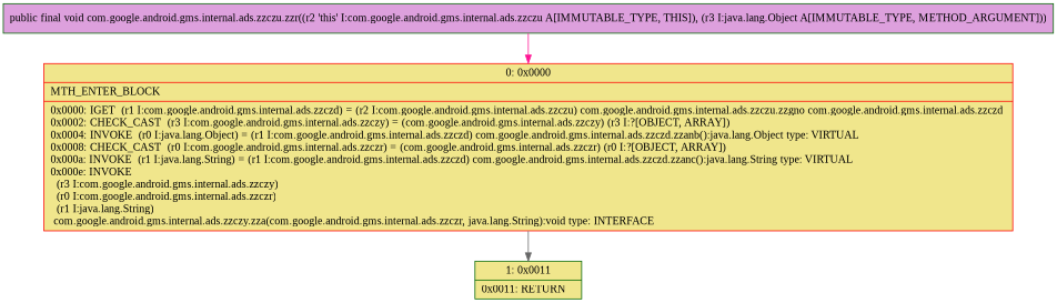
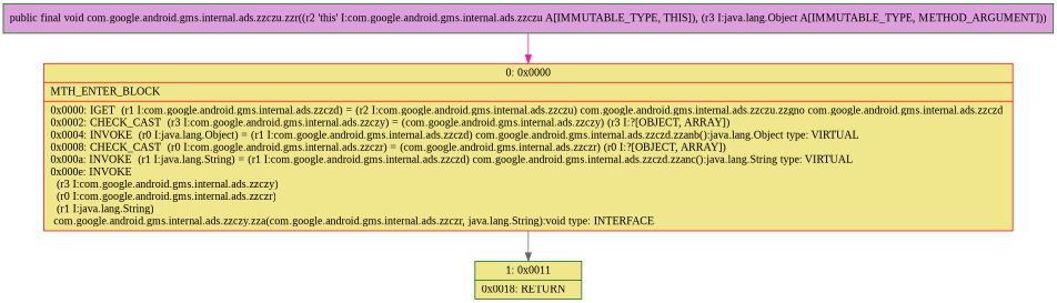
  digraph {
    fontname="Liberation Serif"
    node [shape=record style=filled fillcolor=khaki color=darkgreen fontname="Liberation Serif"]
    edge [fontname="Liberation Serif"]
    n1 [label="{0\:\ 0x0000|MTH_ENTER_BLOCK\l|0x0000: IGET  (r1 I:com.google.android.gms.internal.ads.zzczd) = (r2 I:com.google.android.gms.internal.ads.zzczu) com.google.android.gms.internal.ads.zzczu.zzgno com.google.android.gms.internal.ads.zzczd \l0x0002: CHECK_CAST  (r3 I:com.google.android.gms.internal.ads.zzczy) = (com.google.android.gms.internal.ads.zzczy) (r3 I:?[OBJECT, ARRAY]) \l0x0004: INVOKE  (r0 I:java.lang.Object) = (r1 I:com.google.android.gms.internal.ads.zzczd) com.google.android.gms.internal.ads.zzczd.zzanb():java.lang.Object type: VIRTUAL \l0x0008: CHECK_CAST  (r0 I:com.google.android.gms.internal.ads.zzczr) = (com.google.android.gms.internal.ads.zzczr) (r0 I:?[OBJECT, ARRAY]) \l0x000a: INVOKE  (r1 I:java.lang.String) = (r1 I:com.google.android.gms.internal.ads.zzczd) com.google.android.gms.internal.ads.zzczd.zzanc():java.lang.String type: VIRTUAL \l0x000e: INVOKE  \l  (r3 I:com.google.android.gms.internal.ads.zzczy)\l  (r0 I:com.google.android.gms.internal.ads.zzczr)\l  (r1 I:java.lang.String)\l com.google.android.gms.internal.ads.zzczy.zza(com.google.android.gms.internal.ads.zzczr, java.lang.String):void type: INTERFACE \l}" color=red]
-   n2 [label="{1\:\ 0x0011|0x0011: RETURN   \l}"]
+   n2 [label="{1\:\ 0x0011|0x0018: RETURN   \l}"]
    n3 [label="{public final void com.google.android.gms.internal.ads.zzczu.zzr((r2 'this' I:com.google.android.gms.internal.ads.zzczu A[IMMUTABLE_TYPE, THIS]), (r3 I:java.lang.Object A[IMMUTABLE_TYPE, METHOD_ARGUMENT])) }" fillcolor=plum]
    n1 -> n2 [color=gray40]
    n3 -> n1 [color=deeppink]
  }
